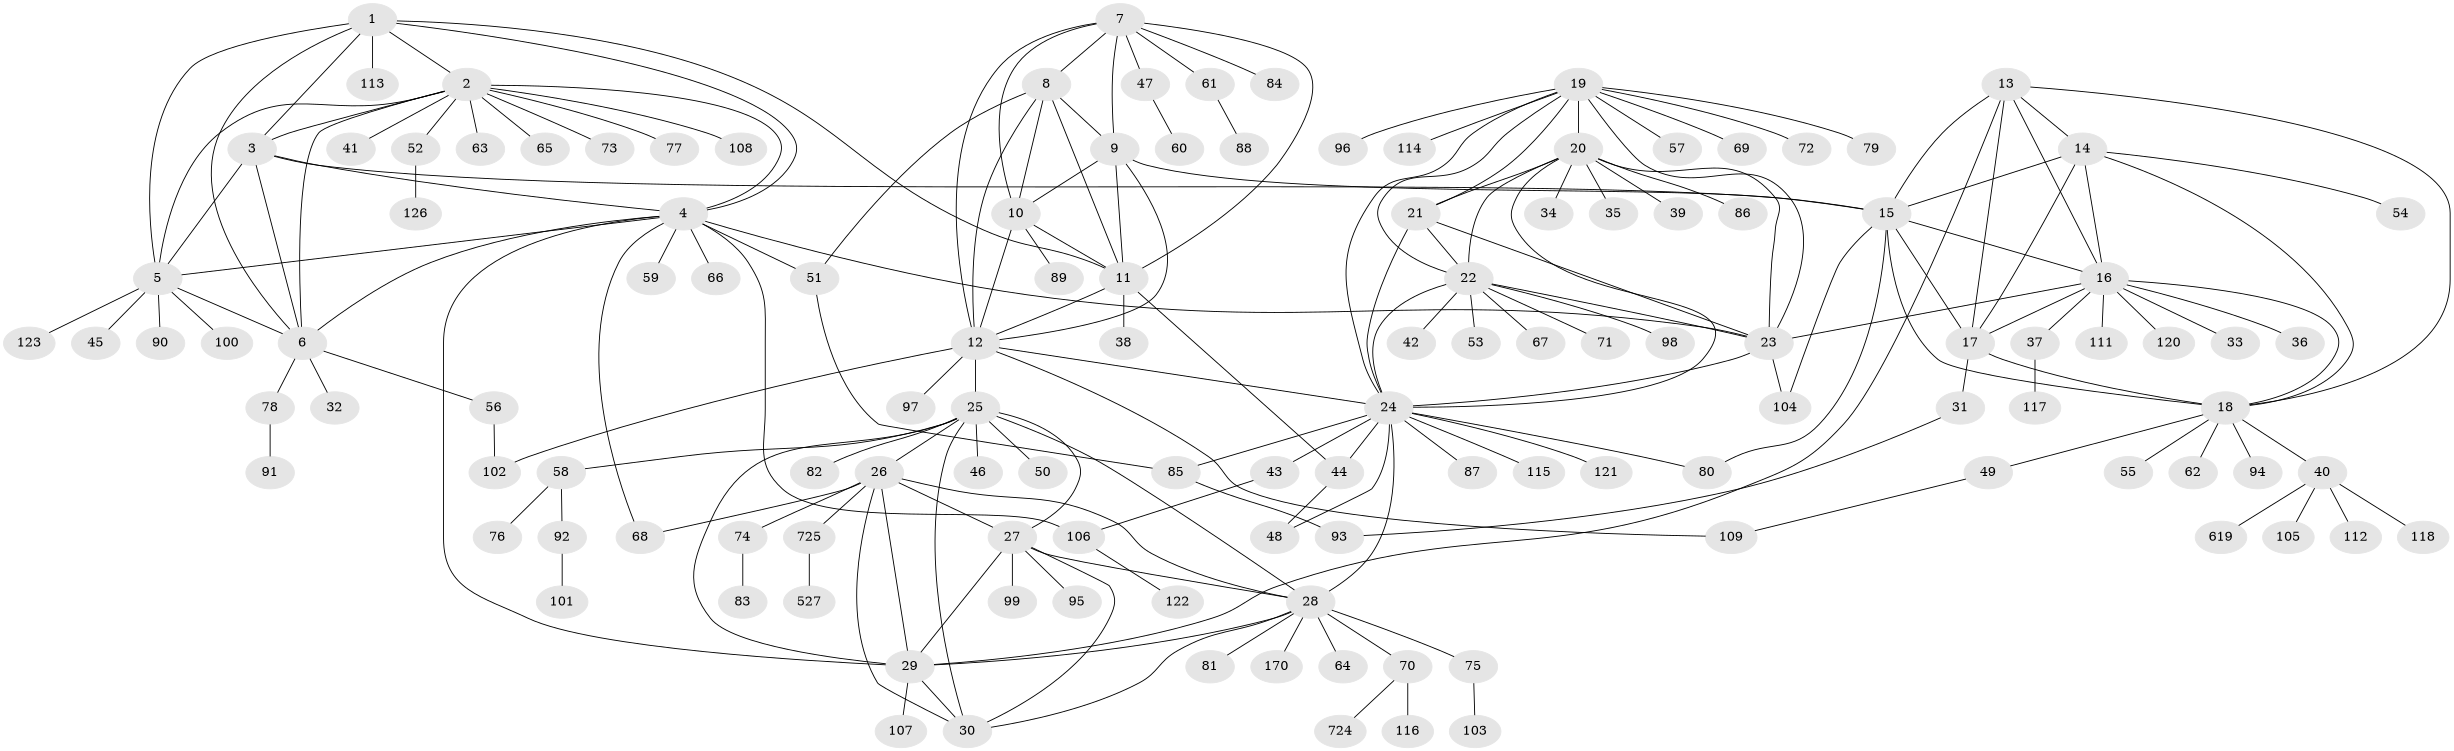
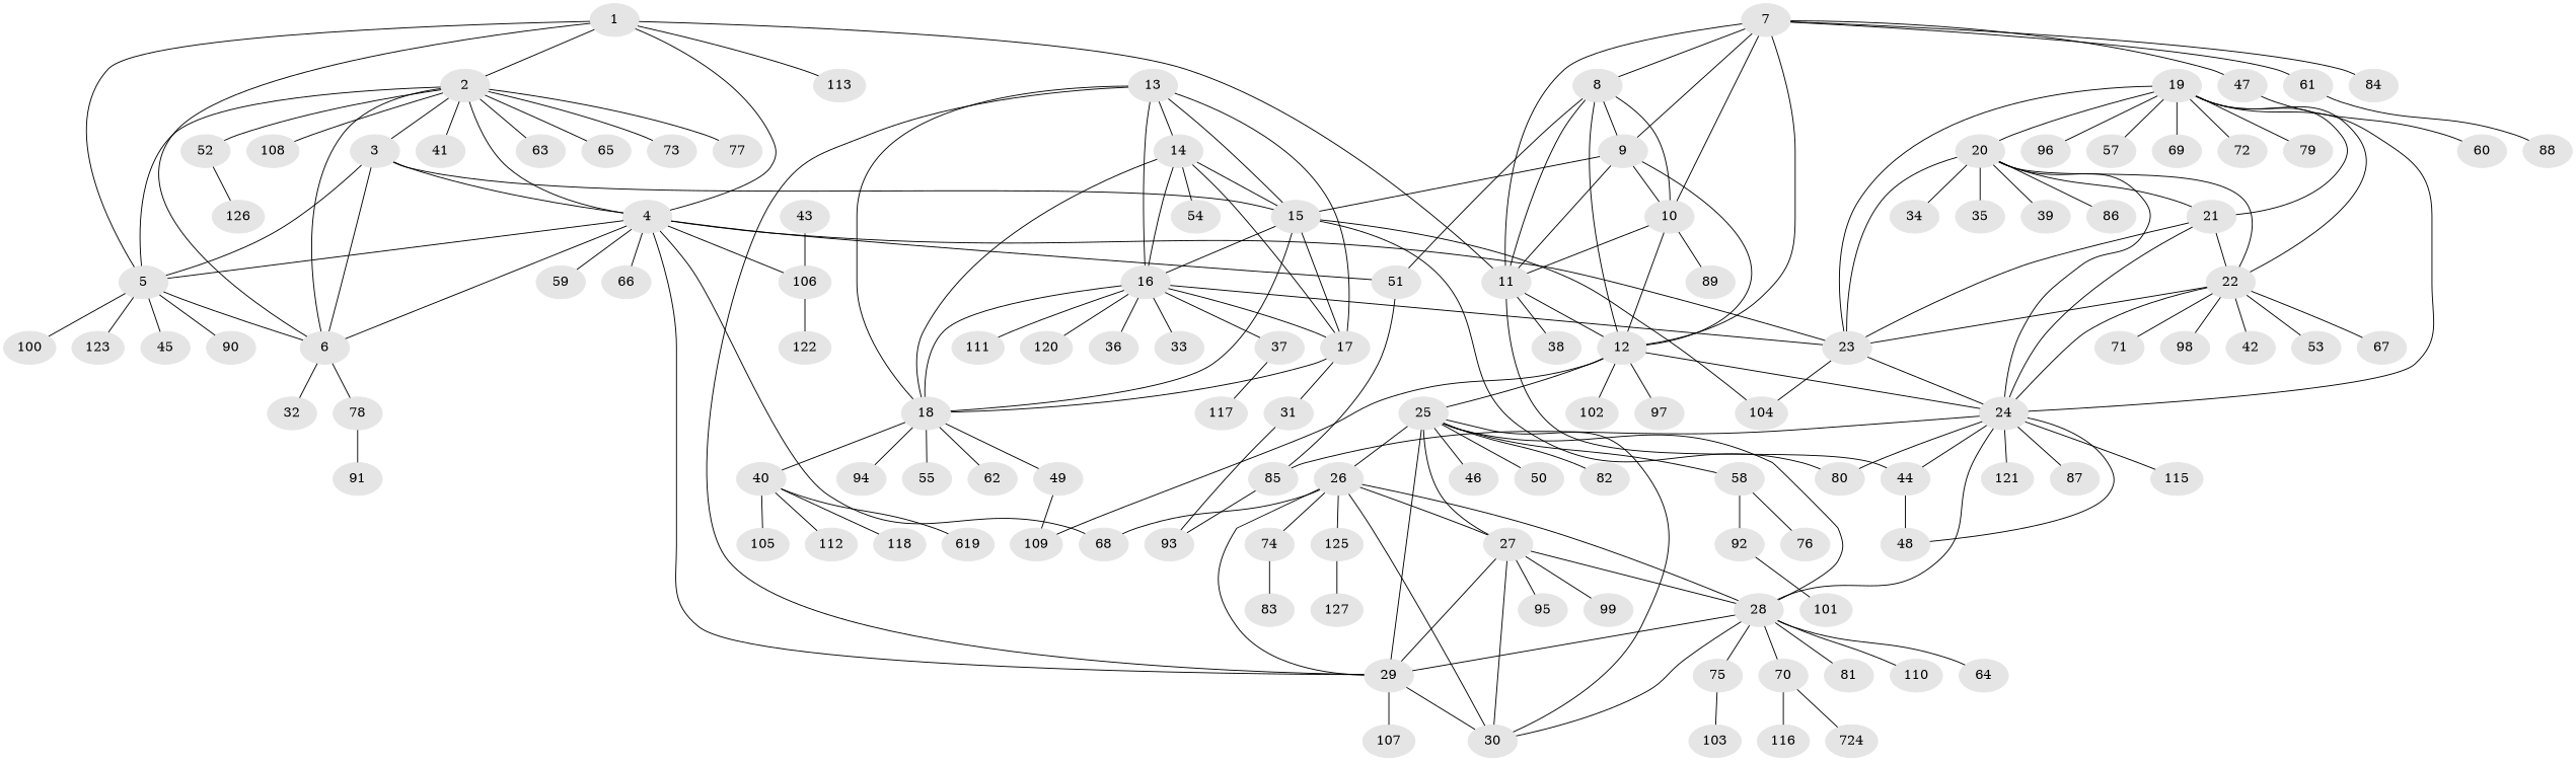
  graph {
    node [color=gray90 style=filled]
    1
    2
    3
    4
    5
    6
    11
    113
    41
    52
    63
    65
    73
    77
    108
    15
    23
    29
    51
    59
    66
    68
    106
    45
    90
    100
    123
    32
-   56
    78
    12
    38
    44
    126
    16
    17
    18
    80
    104
    24
    30
    107
    85
    122
    102
    91
    7
    8
    9
    10
    47
    61
    84
    89
    25
    97
    109
    60
    88
    48
    28
    43
    87
    115
    121
    26
    27
    46
    50
    58
    82
    13
    14
    54
    33
    36
    37
    111
    120
    31
    40
    49
    55
    62
    94
    117
    93
    105
    112
    118
    n91 [label=619]
    19
    20
    21
    22
    57
    69
    72
    79
    96
-   114
    34
    35
    39
    86
    42
    53
    67
    71
    98
    64
    70
    75
    81
-   110 [label=170]
+   110
    74
-   125 [label=725]
+   125
    95
    99
    76
    92
    83
-   127 [label=527]
+   127
    116
    n125 [label=724]
    103
    101
    1 -- 2
-   1 -- 3
    1 -- 4
    1 -- 5
    1 -- 6
    1 -- 11
    1 -- 113
    2 -- 3
    2 -- 4
    2 -- 5
    2 -- 6
    2 -- 41
    2 -- 52
    2 -- 63
    2 -- 65
    2 -- 73
    2 -- 77
    2 -- 108
    3 -- 4
    3 -- 5
    3 -- 6
    3 -- 15
    4 -- 5
    4 -- 6
    4 -- 23
    4 -- 29
    4 -- 51
    4 -- 59
    4 -- 66
    4 -- 68
    4 -- 106
    5 -- 6
    5 -- 45
    5 -- 90
    5 -- 100
    5 -- 123
    6 -- 32
-   6 -- 56
    6 -- 78
    11 -- 12
    11 -- 38
    11 -- 44
    52 -- 126
    15 -- 16
    15 -- 17
    15 -- 18
    15 -- 80
    15 -- 104
    23 -- 104
    23 -- 24
    29 -- 30
    29 -- 107
    51 -- 85
    106 -- 122
-   56 -- 102
    78 -- 91
    12 -- 24
    12 -- 102
    12 -- 25
    12 -- 97
    12 -- 109
    44 -- 48
    16 -- 23
    16 -- 17
    16 -- 18
    16 -- 33
    16 -- 36
    16 -- 37
    16 -- 111
    16 -- 120
    17 -- 18
    17 -- 31
    18 -- 40
    18 -- 49
    18 -- 55
    18 -- 62
    18 -- 94
    24 -- 44
    24 -- 80
    24 -- 85
    24 -- 48
    24 -- 28
-   24 -- 43
    24 -- 87
    24 -- 115
    24 -- 121
    85 -- 93
    7 -- 11
    7 -- 12
    7 -- 8
    7 -- 9
    7 -- 10
    7 -- 47
    7 -- 61
    7 -- 84
    8 -- 11
    8 -- 51
    8 -- 12
    8 -- 9
    8 -- 10
    9 -- 11
    9 -- 15
    9 -- 12
    9 -- 10
    10 -- 11
    10 -- 12
    10 -- 89
    47 -- 60
    61 -- 88
    25 -- 29
    25 -- 30
    25 -- 28
    25 -- 26
    25 -- 27
    25 -- 46
    25 -- 50
    25 -- 58
    25 -- 82
    28 -- 29
    28 -- 30
    28 -- 64
    28 -- 70
    28 -- 75
    28 -- 81
    28 -- 110
    43 -- 106
    26 -- 29
    26 -- 68
    26 -- 30
    26 -- 28
    26 -- 27
    26 -- 74
    26 -- 125
    27 -- 29
    27 -- 30
    27 -- 28
    27 -- 95
    27 -- 99
    58 -- 76
    58 -- 92
    13 -- 15
    13 -- 29
    13 -- 16
    13 -- 17
    13 -- 18
    13 -- 14
    14 -- 15
    14 -- 16
    14 -- 17
    14 -- 18
    14 -- 54
    37 -- 117
    31 -- 93
    40 -- 105
    40 -- 112
    40 -- 118
    40 -- n91
    49 -- 109
    19 -- 23
    19 -- 24
    19 -- 20
    19 -- 21
    19 -- 22
    19 -- 57
    19 -- 69
    19 -- 72
    19 -- 79
    19 -- 96
-   19 -- 114
    20 -- 23
    20 -- 24
    20 -- 21
    20 -- 22
    20 -- 34
    20 -- 35
    20 -- 39
    20 -- 86
    21 -- 23
    21 -- 24
    21 -- 22
    22 -- 23
    22 -- 24
    22 -- 42
    22 -- 53
    22 -- 67
    22 -- 71
    22 -- 98
    70 -- 116
    70 -- n125
    75 -- 103
    74 -- 83
    125 -- 127
    92 -- 101
  }
